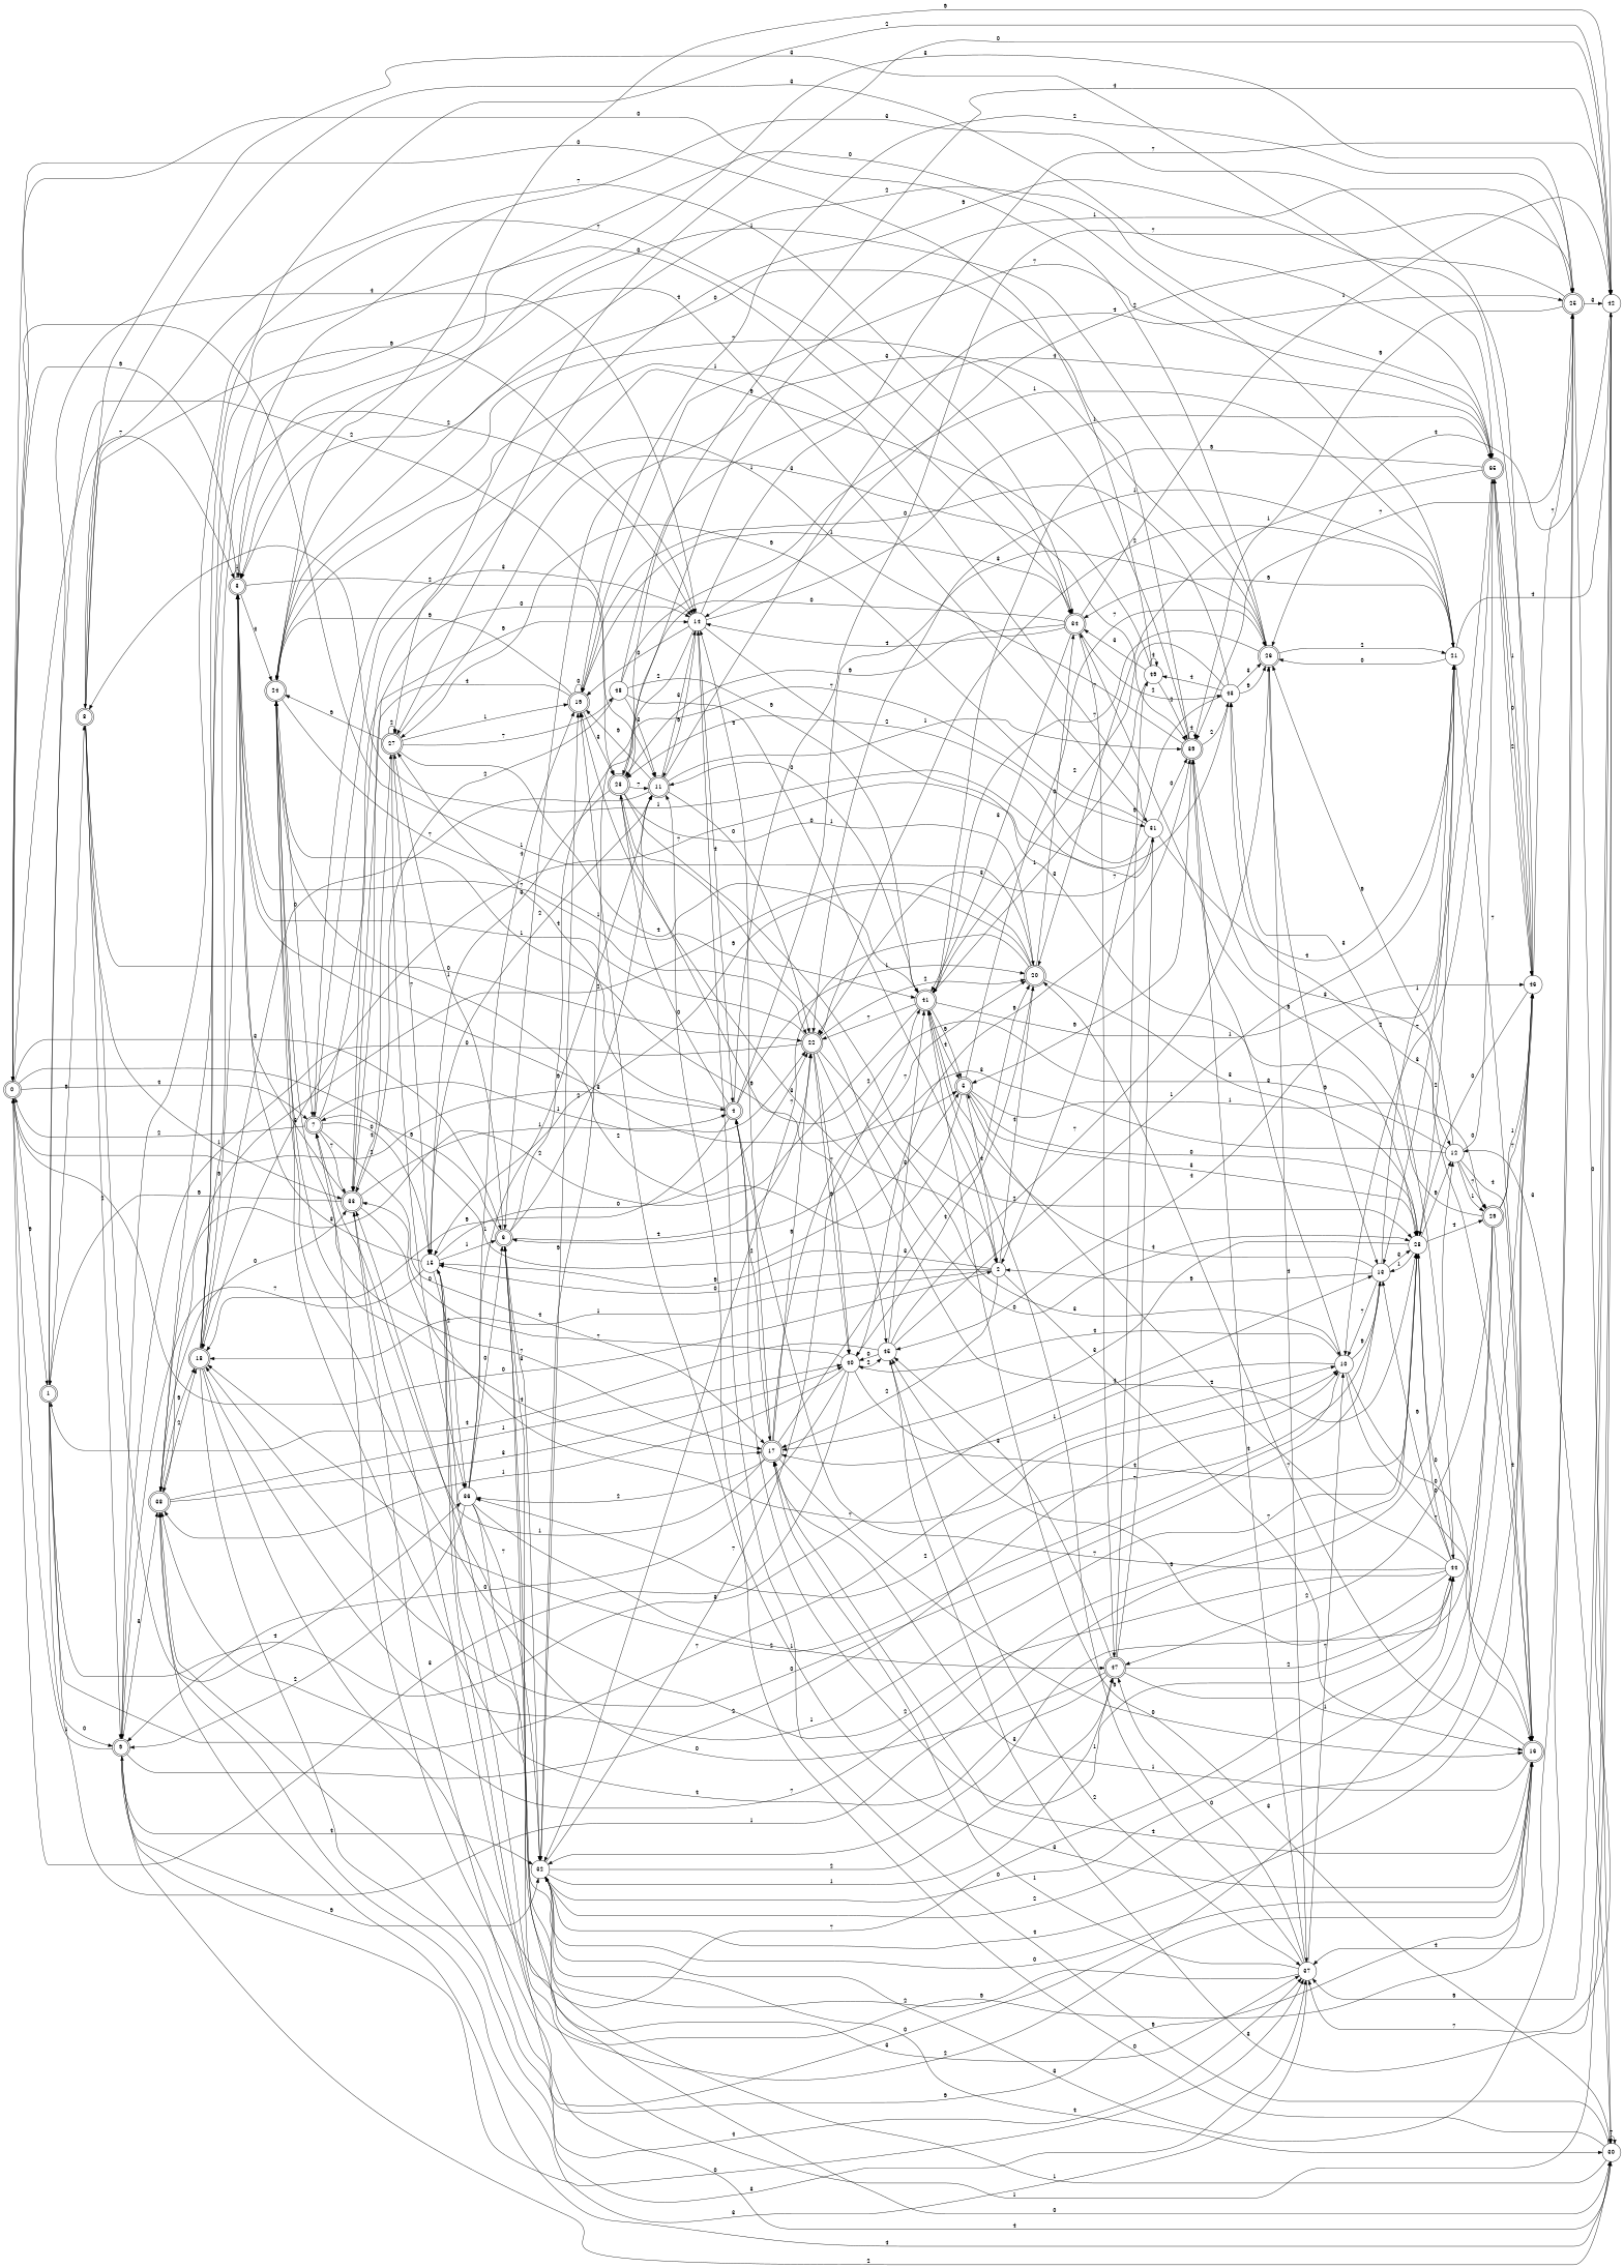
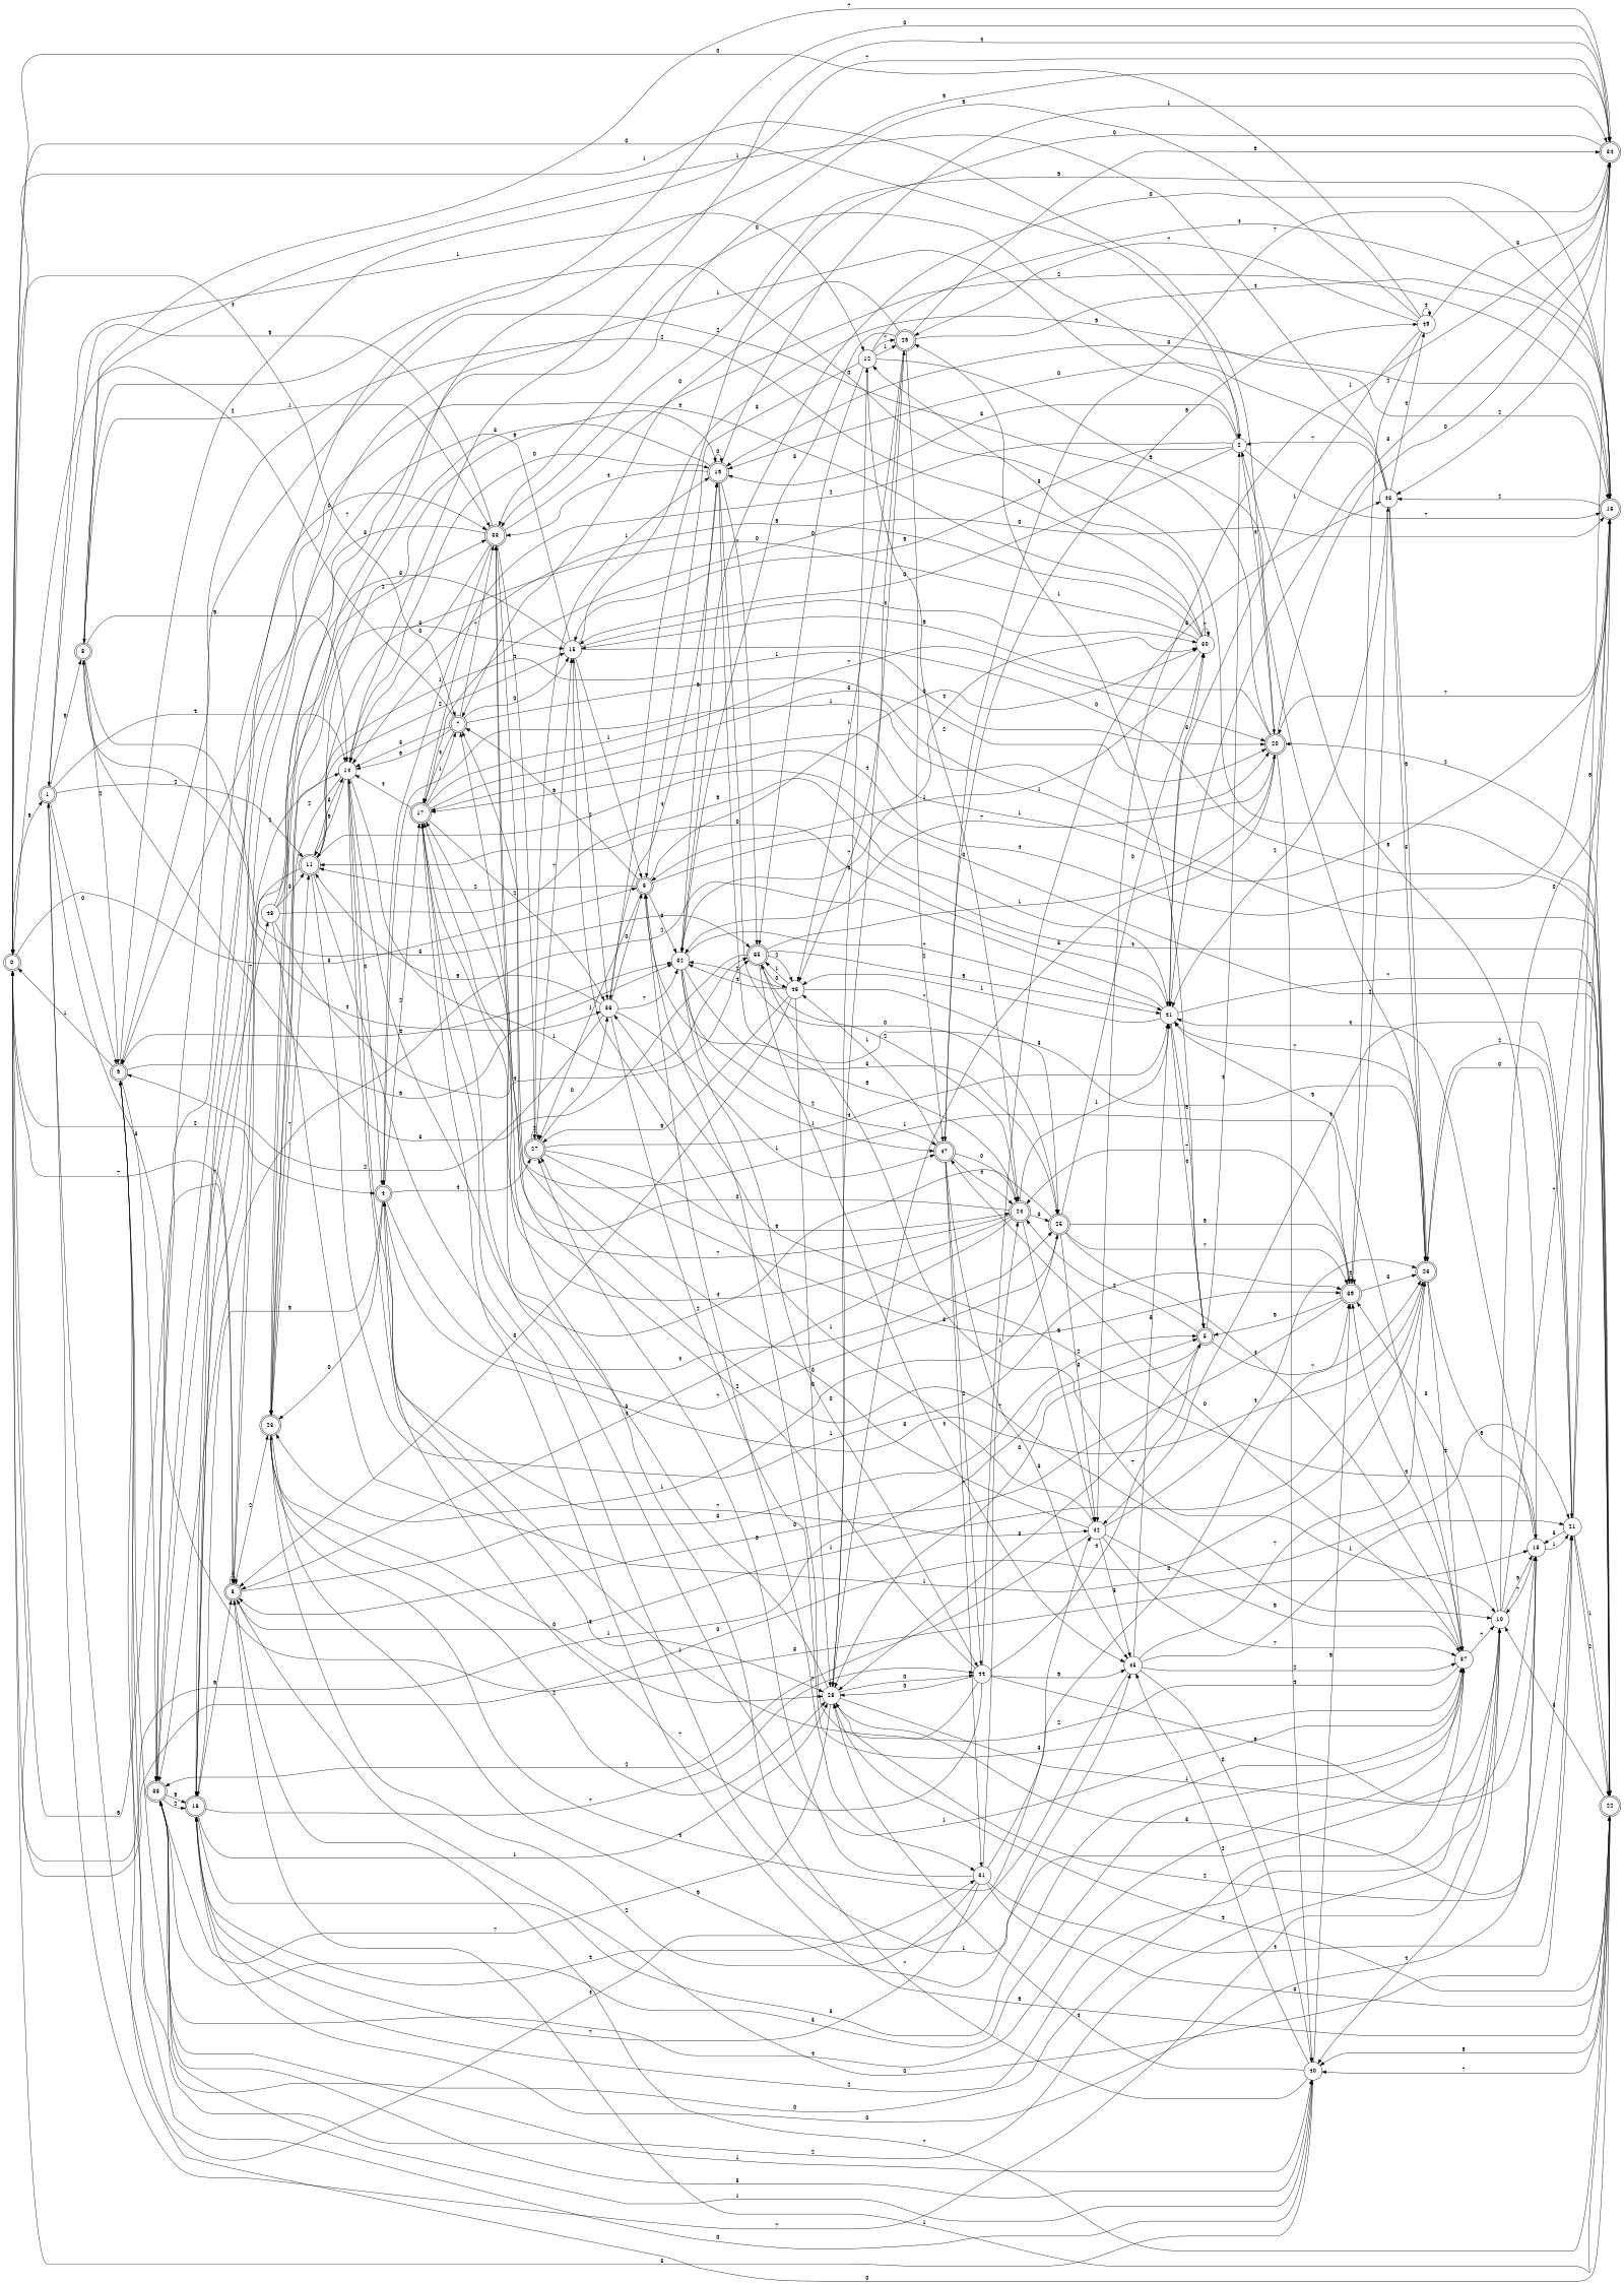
  digraph {
    rankdir=LR
    node [shape=doublecircle]
    n1 [label=0]
    n2 [label=1]
    n3 [label=2 shape=circle]
    n4 [label=3]
    n5 [label=4]
    n6 [label=5]
    n7 [label=6]
    n8 [label=7]
    n9 [label=8]
    n10 [label=9]
    n11 [label=10 shape=circle]
    n12 [label=11]
    n13 [label=12 shape=circle]
    n14 [label=13 shape=circle]
    n15 [label=14 shape=circle]
    n16 [label=15 shape=circle]
    n17 [label=16]
    n18 [label=17]
    n19 [label=18]
    n20 [label=19]
    n21 [label=20]
    n22 [label=21 shape=circle]
    n23 [label=22]
    n24 [label=23]
    n25 [label=24]
    n26 [label=25]
    n27 [label=26]
    n28 [label=27]
    n29 [label=28 shape=circle]
    n30 [label=29]
    n31 [label=30 shape=circle]
    n32 [label=31 shape=circle]
    n33 [label=32 shape=circle]
    n34 [label=33]
    n35 [label=34]
    n36 [label=65]
    n37 [label=36 shape=circle]
    n38 [label=37 shape=circle]
    n39 [label=38]
    n40 [label=39]
    n41 [label=40 shape=circle]
-   n42 [label=41]
+   n42 [label=41 shape=circle]
    n43 [label=42 shape=circle]
    n44 [label=43 shape=circle]
    n45 [label=44 shape=circle]
    n46 [label=45 shape=circle]
    n47 [label=46 shape=circle]
    n48 [label=47]
    n49 [label=48 shape=circle]
    n50 [label=49 shape=circle]
    n1 -> n2 [label=9]
    n1 -> n3 [label=0]
    n1 -> n4 [label=7]
    n1 -> n5 [label=2]
    n1 -> n6 [label=1]
    n1 -> n7 [label=3]
    n1 -> n8 [label=4]
    n2 -> n9 [label=9]
    n2 -> n10 [label=0]
    n2 -> n11 [label=7]
    n2 -> n12 [label=2]
    n2 -> n13 [label=1]
    n2 -> n14 [label=3]
    n2 -> n15 [label=4]
    n3 -> n16 [label=9]
    n3 -> n16 [label=0]
    n3 -> n17 [label=7]
    n3 -> n18 [label=2]
    n3 -> n19 [label=1]
    n3 -> n20 [label=3]
    n3 -> n21 [label=4]
    n4 -> n1 [label=9]
    n4 -> n4 [label=1]
    n4 -> n6 [label=3]
    n4 -> n22 [label=0]
    n4 -> n23 [label=7]
    n4 -> n24 [label=2]
-   n4 -> n25 [label=4]
+   n25 -> n4 [label=4]
    n5 -> n18 [label=2]
    n5 -> n19 [label=9]
    n5 -> n21 [label=1]
    n5 -> n24 [label=0]
    n5 -> n26 [label=7]
    n5 -> n27 [label=3]
    n5 -> n28 [label=4]
    n6 -> n3 [label=4]
    n6 -> n25 [label=2]
    n6 -> n27 [label=7]
    n6 -> n29 [label=0]
    n6 -> n29 [label=3]
    n6 -> n30 [label=1]
    n7 -> n8 [label=9]
    n7 -> n12 [label=2]
    n7 -> n23 [label=4]
    n7 -> n28 [label=1]
    n7 -> n31 [label=0]
    n7 -> n32 [label=7]
    n7 -> n33 [label=3]
    n8 -> n1 [label=2]
    n8 -> n15 [label=9]
    n8 -> n15 [label=3]
    n8 -> n16 [label=0]
    n8 -> n18 [label=4]
    n8 -> n23 [label=1]
    n8 -> n34 [label=7]
    n9 -> n10 [label=2]
    n9 -> n15 [label=9]
    n9 -> n23 [label=0]
    n9 -> n34 [label=1]
    n9 -> n35 [label=7]
    n9 -> n36 [label=3]
    n9 -> n37 [label=4]
    n10 -> n1 [label=1]
    n10 -> n11 [label=2]
    n10 -> n33 [label=9]
    n10 -> n33 [label=4]
    n10 -> n35 [label=7]
    n10 -> n38 [label=0]
    n10 -> n39 [label=3]
    n11 -> n14 [label=9]
    n11 -> n17 [label=0]
    n11 -> n17 [label=7]
    n11 -> n18 [label=1]
    n11 -> n19 [label=2]
    n11 -> n40 [label=3]
    n11 -> n41 [label=4]
    n12 -> n15 [label=3]
    n12 -> n16 [label=2]
    n12 -> n19 [label=7]
    n12 -> n20 [label=9]
    n12 -> n23 [label=0]
    n12 -> n26 [label=4]
    n12 -> n40 [label=1]
    n13 -> n7 [label=3]
    n13 -> n17 [label=4]
    n13 -> n25 [label=2]
    n13 -> n27 [label=9]
    n13 -> n30 [label=7]
    n13 -> n30 [label=1]
    n13 -> n36 [label=0]
    n14 -> n3 [label=9]
    n14 -> n11 [label=7]
    n14 -> n19 [label=0]
    n14 -> n22 [label=1]
    n14 -> n29 [label=3]
    n14 -> n37 [label=2]
    n14 -> n42 [label=4]
    n15 -> n5 [label=4]
    n15 -> n12 [label=9]
    n15 -> n20 [label=0]
    n15 -> n24 [label=2]
    n15 -> n29 [label=3]
    n15 -> n36 [label=1]
    n15 -> n43 [label=7]
    n16 -> n4 [label=3]
    n16 -> n7 [label=1]
    n16 -> n10 [label=7]
    n16 -> n17 [label=9]
    n16 -> n23 [label=0]
    n16 -> n31 [label=4]
    n16 -> n37 [label=2]
    n17 -> n18 [label=1]
    n17 -> n18 [label=4]
    n17 -> n20 [label=3]
    n17 -> n21 [label=7]
    n17 -> n33 [label=0]
    n17 -> n34 [label=9]
    n17 -> n44 [label=2]
    n18 -> n8 [label=1]
    n18 -> n15 [label=4]
    n18 -> n17 [label=0]
    n18 -> n21 [label=7]
    n18 -> n21 [label=3]
    n18 -> n23 [label=9]
    n18 -> n37 [label=2]
    n19 -> n4 [label=9]
    n19 -> n15 [label=2]
    n19 -> n29 [label=1]
    n19 -> n32 [label=4]
    n19 -> n35 [label=0]
    n19 -> n38 [label=3]
    n19 -> n45 [label=7]
    n20 -> n20 [label=0]
    n20 -> n24 [label=3]
    n20 -> n25 [label=9]
-   n20 -> n26 [label=2]
+   n20 -> n26 [label=0]
    n20 -> n34 [label=4]
    n20 -> n35 [label=1]
    n20 -> n36 [label=7]
    n21 -> n1 [label=1]
    n21 -> n16 [label=9]
    n21 -> n29 [label=3]
    n21 -> n33 [label=7]
    n21 -> n35 [label=0]
    n21 -> n39 [label=2]
    n21 -> n41 [label=4]
    n22 -> n14 [label=3]
    n22 -> n17 [label=7]
    n22 -> n23 [label=2]
    n22 -> n23 [label=1]
    n22 -> n27 [label=0]
    n22 -> n35 [label=9]
    n22 -> n43 [label=4]
    n23 -> n4 [label=1]
    n23 -> n10 [label=0]
    n23 -> n11 [label=3]
    n23 -> n21 [label=2]
    n23 -> n29 [label=4]
    n23 -> n41 [label=9]
    n23 -> n41 [label=7]
    n24 -> n12 [label=7]
    n24 -> n16 [label=3]
    n24 -> n21 [label=1]
    n24 -> n29 [label=0]
    n24 -> n29 [label=2]
    n24 -> n43 [label=4]
    n24 -> n46 [label=9]
    n25 -> n8 [label=0]
    n25 -> n18 [label=7]
    n25 -> n18 [label=4]
    n25 -> n26 [label=3]
    n25 -> n36 [label=2]
    n25 -> n42 [label=1]
    n25 -> n43 [label=9]
    n26 -> n15 [label=2]
    n26 -> n24 [label=1]
    n26 -> n31 [label=0]
    n26 -> n38 [label=4]
    n26 -> n40 [label=9]
    n26 -> n40 [label=7]
    n26 -> n43 [label=3]
    n27 -> n1 [label=0]
    n27 -> n4 [label=1]
    n27 -> n7 [label=3]
    n27 -> n14 [label=9]
    n27 -> n22 [label=2]
    n27 -> n38 [label=4]
    n27 -> n42 [label=7]
    n28 -> n16 [label=7]
    n28 -> n20 [label=1]
    n28 -> n25 [label=9]
    n28 -> n28 [label=2]
    n28 -> n37 [label=0]
    n28 -> n40 [label=3]
    n28 -> n42 [label=4]
    n29 -> n13 [label=9]
    n29 -> n14 [label=1]
    n29 -> n18 [label=3]
    n29 -> n22 [label=2]
    n29 -> n30 [label=4]
    n29 -> n39 [label=7]
    n29 -> n45 [label=0]
    n30 -> n8 [label=0]
    n30 -> n17 [label=4]
    n30 -> n33 [label=3]
    n30 -> n35 [label=9]
    n30 -> n47 [label=7]
    n30 -> n47 [label=1]
    n30 -> n48 [label=2]
    n31 -> n7 [label=1]
    n31 -> n10 [label=2]
    n31 -> n12 [label=0]
    n31 -> n13 [label=3]
    n31 -> n15 [label=9]
    n31 -> n31 [label=7]
    n31 -> n39 [label=4]
    n32 -> n19 [label=7]
    n32 -> n22 [label=4]
    n32 -> n23 [label=3]
    n32 -> n24 [label=2]
    n32 -> n25 [label=1]
    n32 -> n28 [label=9]
    n32 -> n40 [label=0]
    n33 -> n20 [label=9]
    n33 -> n26 [label=3]
    n33 -> n31 [label=4]
    n33 -> n42 [label=7]
    n33 -> n45 [label=0]
    n33 -> n48 [label=2]
    n33 -> n48 [label=1]
    n34 -> n2 [label=9]
    n34 -> n4 [label=3]
    n34 -> n5 [label=1]
    n34 -> n11 [label=7]
    n34 -> n15 [label=0]
    n34 -> n17 [label=2]
    n34 -> n28 [label=4]
    n35 -> n15 [label=4]
    n35 -> n24 [label=9]
-   n35 -> n33 [label=0]
+   n35 -> n37 [label=0]
    n35 -> n42 [label=3]
    n35 -> n43 [label=1]
    n35 -> n44 [label=2]
    n35 -> n48 [label=7]
    n36 -> n9 [label=3]
    n36 -> n11 [label=7]
    n36 -> n21 [label=1]
    n36 -> n42 [label=9]
    n36 -> n46 [label=4]
    n36 -> n47 [label=0]
    n36 -> n47 [label=2]
    n37 -> n7 [label=0]
    n37 -> n10 [label=2]
    n37 -> n12 [label=9]
    n37 -> n20 [label=4]
    n37 -> n33 [label=7]
    n37 -> n38 [label=3]
    n37 -> n48 [label=1]
    n38 -> n7 [label=2]
    n38 -> n11 [label=7]
    n38 -> n18 [label=1]
    n38 -> n39 [label=3]
    n38 -> n40 [label=4]
    n38 -> n42 [label=9]
    n38 -> n48 [label=0]
    n39 -> n19 [label=9]
    n39 -> n19 [label=2]
    n39 -> n34 [label=0]
    n39 -> n38 [label=4]
    n39 -> n41 [label=1]
    n39 -> n41 [label=3]
-   n28 -> n49 [label=7]
+   n39 -> n49 [label=7]
    n40 -> n4 [label=0]
    n40 -> n6 [label=9]
    n40 -> n8 [label=1]
-   n40 -> n13 [label=3]
+   n40 -> n27 [label=3]
    n40 -> n25 [label=7]
    n40 -> n40 [label=4]
    n40 -> n44 [label=2]
    n41 -> n1 [label=3]
    n41 -> n10 [label=0]
    n41 -> n29 [label=4]
    n41 -> n34 [label=7]
    n41 -> n39 [label=1]
    n41 -> n40 [label=9]
    n41 -> n46 [label=2]
    n42 -> n6 [label=9]
    n42 -> n6 [label=4]
    n42 -> n12 [label=0]
    n42 -> n23 [label=7]
    n42 -> n31 [label=3]
    n42 -> n39 [label=2]
    n42 -> n47 [label=1]
    n43 -> n16 [label=1]
    n43 -> n27 [label=4]
    n43 -> n28 [label=0]
    n43 -> n38 [label=9]
    n43 -> n38 [label=7]
    n43 -> n39 [label=2]
    n43 -> n46 [label=3]
    n44 -> n3 [label=7]
    n44 -> n9 [label=1]
    n44 -> n20 [label=0]
    n44 -> n27 [label=9]
    n44 -> n27 [label=3]
    n44 -> n42 [label=2]
    n44 -> n50 [label=4]
    n45 -> n5 [label=7]
    n45 -> n5 [label=1]
    n45 -> n6 [label=4]
    n45 -> n14 [label=9]
    n45 -> n29 [label=0]
    n45 -> n34 [label=2]
    n45 -> n44 [label=3]
    n45 -> n46 [label=9]
    n46 -> n2 [label=4]
    n46 -> n22 [label=1]
    n46 -> n27 [label=7]
    n46 -> n38 [label=2]
    n46 -> n41 [label=0]
    n46 -> n42 [label=3]
    n47 -> n4 [label=3]
    n47 -> n26 [label=7]
    n47 -> n28 [label=9]
    n47 -> n29 [label=0]
    n47 -> n33 [label=2]
    n47 -> n33 [label=4]
    n47 -> n36 [label=1]
    n48 -> n25 [label=0]
    n48 -> n25 [label=4]
    n48 -> n32 [label=7]
    n48 -> n45 [label=2]
    n48 -> n46 [label=3]
    n48 -> n47 [label=1]
    n48 -> n50 [label=9]
    n49 -> n3 [label=0]
    n49 -> n12 [label=3]
    n49 -> n22 [label=1]
    n49 -> n34 [label=2]
    n49 -> n36 [label=4]
    n49 -> n42 [label=9]
    n50 -> n1 [label=0]
+   n50 -> n30 [label=7]
    n50 -> n34 [label=9]
    n50 -> n35 [label=3]
    n50 -> n40 [label=2]
    n50 -> n42 [label=1]
    n50 -> n50 [label=4]
  }
